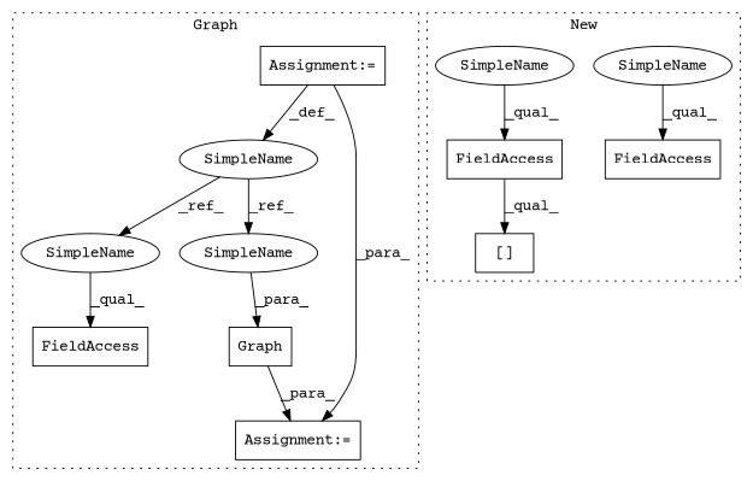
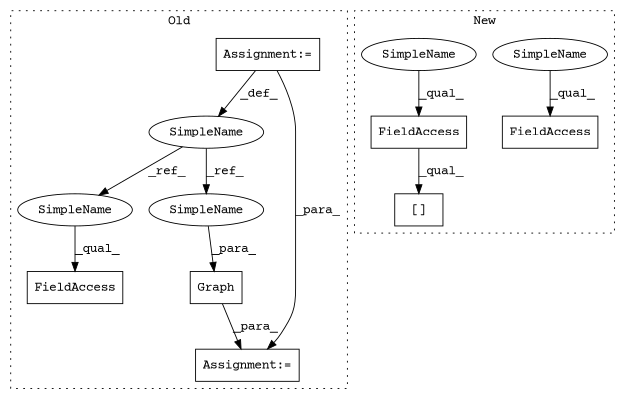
  digraph {
    fontname="Courier Prime"
    node [a=42 l=5 s=1744 shape=box fontname="Courier Prime"]
    edge [fontname="Courier Prime"]
    n1 [a=32 l="6,1" label="Graph" s="1819,1830"]
    n2 [label=SimpleName shape=ellipse]
    n3 [a=22 l=12 label=FieldAccess s=1918]
    n4 [a=7 label="Assignment:="]
    n5 [a=7 l=1 label="Assignment:=" s=1818]
    n6 [label=SimpleName s=1918 shape=ellipse]
    n7 [label=SimpleName s=1825 shape=ellipse]
    n8 [a=2 l="18,1" label="[]" s="1941,1965"]
    n9 [a=22 l=17 label=FieldAccess s=1941]
    n10 [a=22 l=17 label=FieldAccess s=2040]
    n11 [label=SimpleName s=2040 shape=ellipse]
    n12 [label=SimpleName s=1941 shape=ellipse]
    subgraph cluster_1 {
-     label="Graph"
+     label=Old
      style=dotted
      n1
      n2
      n3
      n4
      n5
      n6
      n7
    }
    subgraph cluster_2 {
      label=New
      style=dotted
      n8
      n9
      n10
      n11
      n12
    }
    n1 -> n5 [label=_para_]
    n2 -> n6 [label=_ref_]
    n2 -> n7 [label=_ref_]
    n4 -> n2 [label=_def_]
    n4 -> n5 [label=_para_]
    n6 -> n3 [label=_qual_]
    n7 -> n1 [label=_para_]
    n9 -> n8 [label=_qual_]
    n11 -> n10 [label=_qual_]
    n12 -> n9 [label=_qual_]
  }
